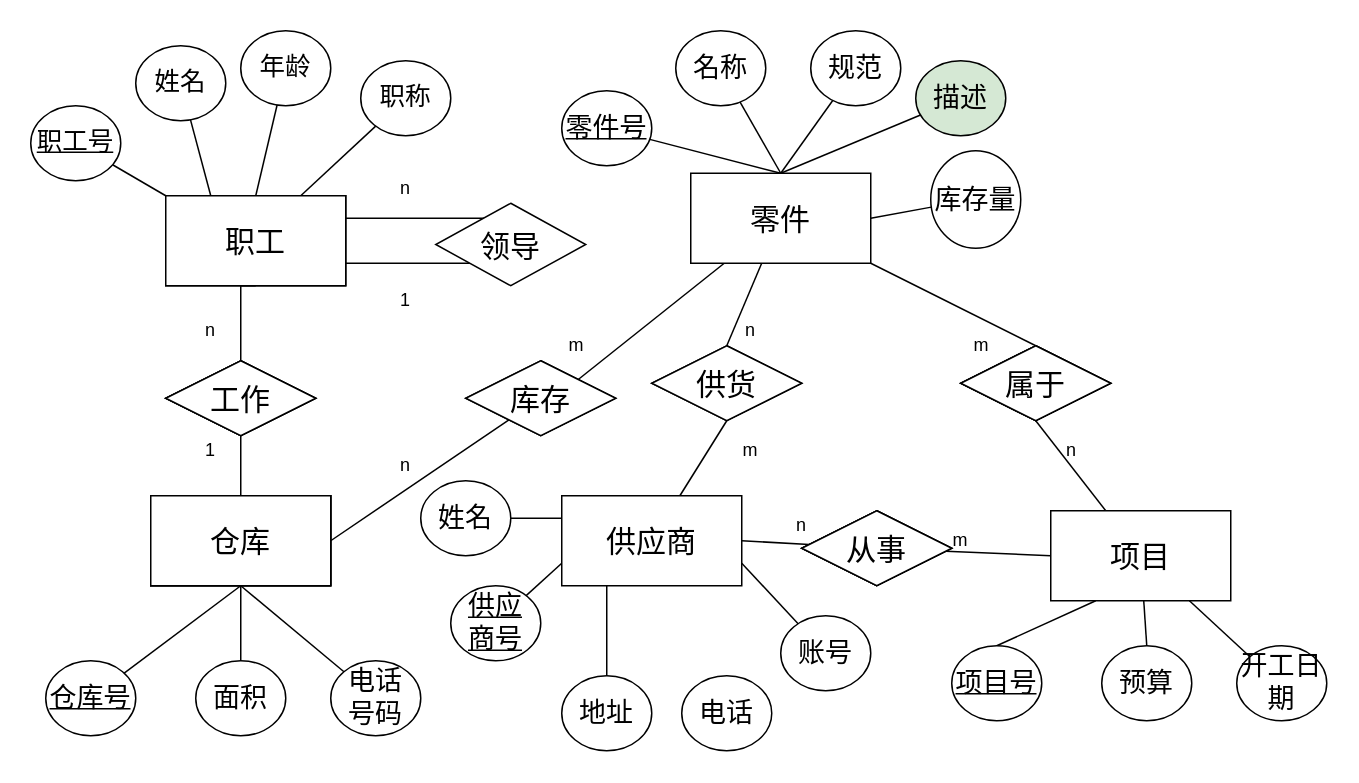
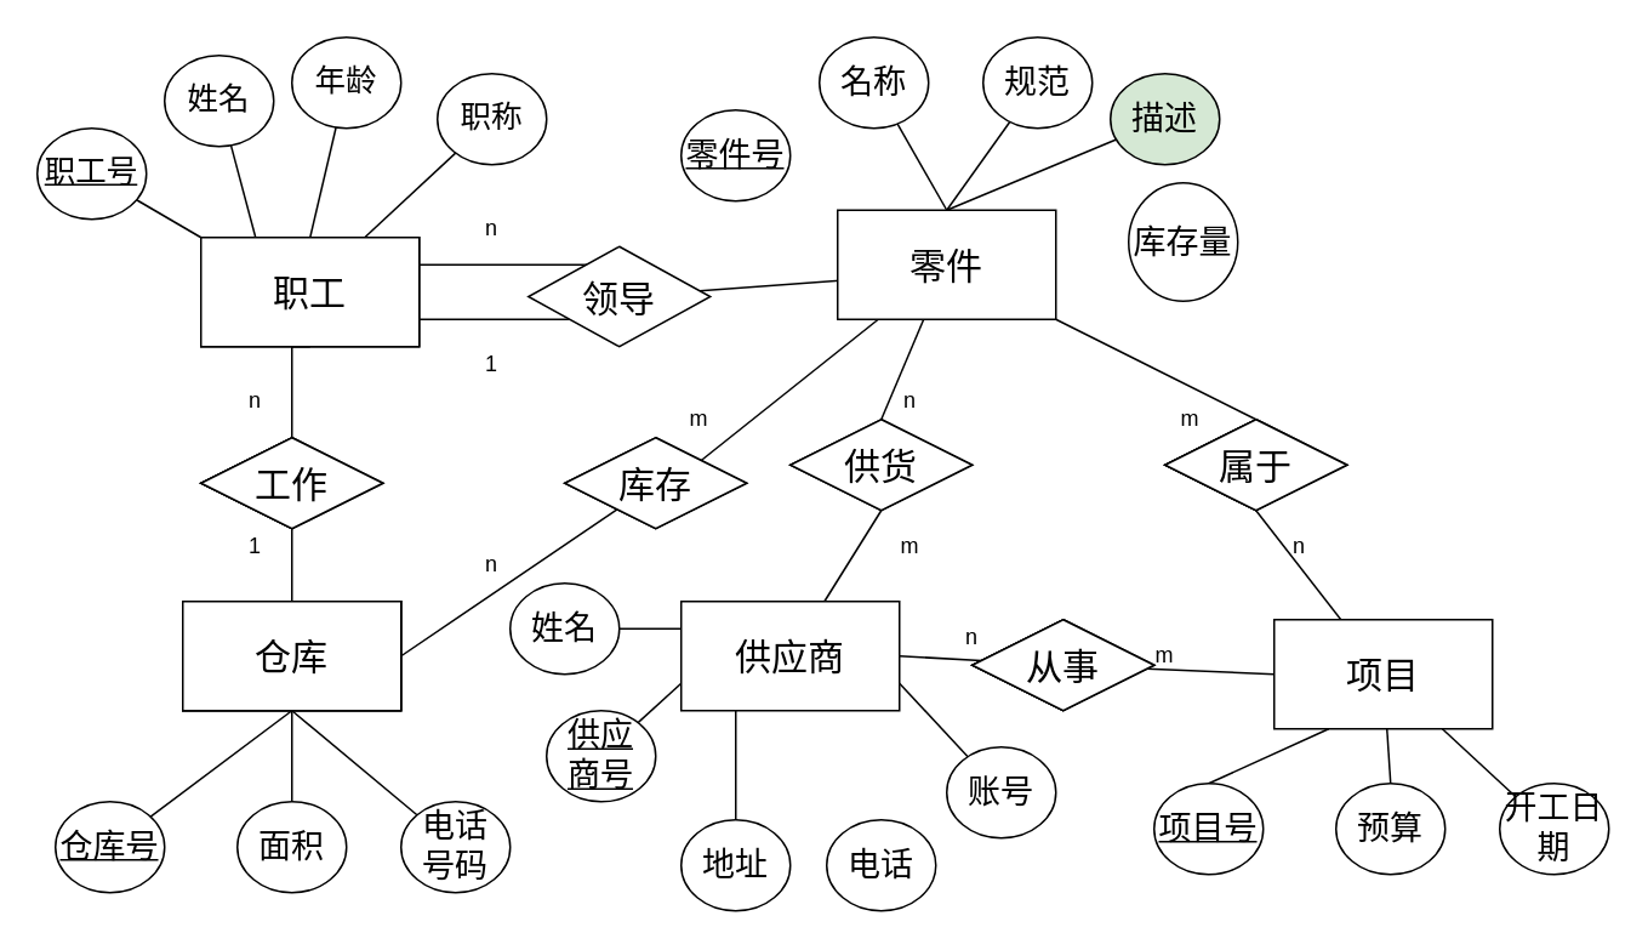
  <mxCell id="0" />
  <mxCell id="1" parent="0" />
  <mxCell id="2" style="edgeStyle=orthogonalEdgeStyle;rounded=0;orthogonalLoop=1;jettySize=auto;html=1;exitX=0.5;exitY=1;exitDx=0;exitDy=0;entryX=0.5;entryY=0;entryDx=0;entryDy=0;endArrow=none;endFill=0;" parent="1" source="9" target="16" edge="1"><mxGeometry relative="1" as="geometry"><Array as="points"><mxPoint x="160" y="190" /></Array></mxGeometry></mxCell>
  <mxCell id="3" style="edgeStyle=none;rounded=0;orthogonalLoop=1;jettySize=auto;html=1;exitX=0;exitY=0;exitDx=0;exitDy=0;endArrow=none;endFill=0;" parent="1" source="9" target="10" edge="1"><mxGeometry relative="1" as="geometry" /></mxCell>
  <mxCell id="4" style="edgeStyle=none;rounded=0;orthogonalLoop=1;jettySize=auto;html=1;exitX=0.25;exitY=0;exitDx=0;exitDy=0;endArrow=none;endFill=0;" parent="1" source="9" target="12" edge="1"><mxGeometry relative="1" as="geometry" /></mxCell>
  <mxCell id="5" style="edgeStyle=none;rounded=0;orthogonalLoop=1;jettySize=auto;html=1;exitX=0.5;exitY=0;exitDx=0;exitDy=0;endArrow=none;endFill=0;" parent="1" source="9" target="13" edge="1"><mxGeometry relative="1" as="geometry" /></mxCell>
  <mxCell id="6" style="edgeStyle=none;rounded=0;orthogonalLoop=1;jettySize=auto;html=1;exitX=0.75;exitY=0;exitDx=0;exitDy=0;endArrow=none;endFill=0;" parent="1" source="9" target="11" edge="1"><mxGeometry relative="1" as="geometry" /></mxCell>
  <mxCell id="7" style="edgeStyle=orthogonalEdgeStyle;rounded=0;orthogonalLoop=1;jettySize=auto;html=1;exitX=1;exitY=0.25;exitDx=0;exitDy=0;entryX=0.5;entryY=0;entryDx=0;entryDy=0;endArrow=none;endFill=0;" parent="1" source="9" target="14" edge="1"><mxGeometry relative="1" as="geometry"><Array as="points"><mxPoint x="340" y="145" /></Array></mxGeometry></mxCell>
  <mxCell id="8" style="edgeStyle=orthogonalEdgeStyle;rounded=0;orthogonalLoop=1;jettySize=auto;html=1;exitX=1;exitY=0.75;exitDx=0;exitDy=0;entryX=0.5;entryY=1;entryDx=0;entryDy=0;endArrow=none;endFill=0;" parent="1" source="9" target="14" edge="1"><mxGeometry relative="1" as="geometry"><Array as="points"><mxPoint x="340" y="175" /></Array></mxGeometry></mxCell>
  <mxCell id="9" value="职工" style="rounded=0;whiteSpace=wrap;html=1;" parent="1" vertex="1"><mxGeometry x="110" y="130" width="120" height="60" as="geometry" /></mxCell>
  <mxCell id="10" value="职工号" style="ellipse;whiteSpace=wrap;html=1;fontStyle=4;fontSize=17;" parent="1" vertex="1"><mxGeometry x="20" y="70" width="60" height="50" as="geometry" /></mxCell>
  <mxCell id="11" value="职称" style="ellipse;whiteSpace=wrap;html=1;fontSize=17;" parent="1" vertex="1"><mxGeometry x="240" y="40" width="60" height="50" as="geometry" /></mxCell>
  <mxCell id="12" value="姓名" style="ellipse;whiteSpace=wrap;html=1;fontSize=17;" parent="1" vertex="1"><mxGeometry x="90" y="30" width="60" height="50" as="geometry" /></mxCell>
  <mxCell id="13" value="年龄" style="ellipse;whiteSpace=wrap;html=1;fontSize=17;" parent="1" vertex="1"><mxGeometry x="160" y="20" width="60" height="50" as="geometry" /></mxCell>
  <mxCell id="14" value="领导" style="rhombus;whiteSpace=wrap;html=1;fontSize=20;" parent="1" vertex="1"><mxGeometry x="290" y="135" width="100" height="55" as="geometry" /></mxCell>
  <mxCell id="15" style="rounded=0;orthogonalLoop=1;jettySize=auto;html=1;exitX=0.5;exitY=1;exitDx=0;exitDy=0;entryX=0.5;entryY=0;entryDx=0;entryDy=0;endArrow=none;endFill=0;" parent="1" source="16" target="21" edge="1"><mxGeometry relative="1" as="geometry" /></mxCell>
  <mxCell id="16" value="工作" style="rhombus;whiteSpace=wrap;html=1;" parent="1" vertex="1"><mxGeometry x="110" y="240" width="100" height="50" as="geometry" /></mxCell>
  <mxCell id="17" style="rounded=0;orthogonalLoop=1;jettySize=auto;html=1;exitX=0.5;exitY=1;exitDx=0;exitDy=0;endArrow=none;endFill=0;" parent="1" source="21" target="22" edge="1"><mxGeometry relative="1" as="geometry" /></mxCell>
  <mxCell id="18" style="edgeStyle=none;rounded=0;orthogonalLoop=1;jettySize=auto;html=1;exitX=0.5;exitY=1;exitDx=0;exitDy=0;endArrow=none;endFill=0;" parent="1" source="21" target="23" edge="1"><mxGeometry relative="1" as="geometry" /></mxCell>
  <mxCell id="19" style="edgeStyle=none;rounded=0;orthogonalLoop=1;jettySize=auto;html=1;exitX=0.5;exitY=1;exitDx=0;exitDy=0;endArrow=none;endFill=0;" parent="1" source="21" target="24" edge="1"><mxGeometry relative="1" as="geometry" /></mxCell>
  <mxCell id="20" style="edgeStyle=none;rounded=0;orthogonalLoop=1;jettySize=auto;html=1;exitX=1;exitY=0.5;exitDx=0;exitDy=0;endArrow=none;endFill=0;" parent="1" source="21" target="26" edge="1"><mxGeometry relative="1" as="geometry" /></mxCell>
  <mxCell id="21" value="仓库" style="rounded=0;whiteSpace=wrap;html=1;" parent="1" vertex="1"><mxGeometry x="100" y="330" width="120" height="60" as="geometry" /></mxCell>
  <mxCell id="22" value="仓库号" style="ellipse;whiteSpace=wrap;html=1;fontStyle=4;fontSize=18;" parent="1" vertex="1"><mxGeometry x="30" y="440" width="60" height="50" as="geometry" /></mxCell>
  <mxCell id="23" value="面积" style="ellipse;whiteSpace=wrap;html=1;fontSize=18;" parent="1" vertex="1"><mxGeometry x="130" y="440" width="60" height="50" as="geometry" /></mxCell>
  <mxCell id="24" value="电话&lt;br&gt;号码" style="ellipse;whiteSpace=wrap;html=1;fontSize=18;" parent="1" vertex="1"><mxGeometry x="220" y="440" width="60" height="50" as="geometry" /></mxCell>
  <mxCell id="25" style="edgeStyle=none;rounded=0;orthogonalLoop=1;jettySize=auto;html=1;exitX=1;exitY=0;exitDx=0;exitDy=0;endArrow=none;endFill=0;" parent="1" source="26" target="33" edge="1"><mxGeometry relative="1" as="geometry" /></mxCell>
  <mxCell id="26" value="库存" style="rhombus;whiteSpace=wrap;html=1;" parent="1" vertex="1"><mxGeometry x="310" y="240" width="100" height="50" as="geometry" /></mxCell>
  <mxCell id="27" value="库存量" style="ellipse;whiteSpace=wrap;html=1;fontSize=18;" parent="1" vertex="1"><mxGeometry x="620" y="100" width="60" height="65" as="geometry" /></mxCell>
- <mxCell id="28" style="edgeStyle=none;rounded=0;orthogonalLoop=1;jettySize=auto;html=1;exitX=0.5;exitY=0;exitDx=0;exitDy=0;endArrow=none;endFill=0;" parent="1" source="33" target="34" edge="1"><mxGeometry relative="1" as="geometry" /></mxCell>
  <mxCell id="29" style="edgeStyle=none;rounded=0;orthogonalLoop=1;jettySize=auto;html=1;exitX=0.5;exitY=0;exitDx=0;exitDy=0;endArrow=none;endFill=0;" parent="1" source="33" target="35" edge="1"><mxGeometry relative="1" as="geometry" /></mxCell>
  <mxCell id="30" style="edgeStyle=none;rounded=0;orthogonalLoop=1;jettySize=auto;html=1;exitX=0.5;exitY=0;exitDx=0;exitDy=0;endArrow=none;endFill=0;" parent="1" source="33" target="36" edge="1"><mxGeometry relative="1" as="geometry" /></mxCell>
  <mxCell id="31" style="edgeStyle=none;rounded=0;orthogonalLoop=1;jettySize=auto;html=1;exitX=0.5;exitY=0;exitDx=0;exitDy=0;endArrow=none;endFill=0;" parent="1" source="33" target="37" edge="1"><mxGeometry relative="1" as="geometry" /></mxCell>
- <mxCell id="32" style="edgeStyle=none;rounded=0;orthogonalLoop=1;jettySize=auto;html=1;exitX=1;exitY=0.5;exitDx=0;exitDy=0;endArrow=none;endFill=0;" parent="1" source="33" target="27" edge="1"><mxGeometry relative="1" as="geometry" /></mxCell>
+ <mxCell id="32" style="edgeStyle=none;rounded=0;orthogonalLoop=1;jettySize=auto;html=1;exitX=1;exitY=0.5;exitDx=0;exitDy=0;endArrow=none;endFill=0;" parent="1" source="33" target="14" edge="1"><mxGeometry relative="1" as="geometry" /></mxCell>
  <mxCell id="33" value="零件" style="rounded=0;whiteSpace=wrap;html=1;fontSize=20;" parent="1" vertex="1"><mxGeometry x="460" y="115" width="120" height="60" as="geometry" /></mxCell>
  <mxCell id="34" value="零件号" style="ellipse;whiteSpace=wrap;html=1;fontStyle=4;fontSize=18;" parent="1" vertex="1"><mxGeometry x="374" y="60" width="60" height="50" as="geometry" /></mxCell>
  <mxCell id="35" value="名称" style="ellipse;whiteSpace=wrap;html=1;fontSize=18;" parent="1" vertex="1"><mxGeometry x="450" y="20" width="60" height="50" as="geometry" /></mxCell>
  <mxCell id="36" value="规范" style="ellipse;whiteSpace=wrap;html=1;fontSize=18;" parent="1" vertex="1"><mxGeometry x="540" y="20" width="60" height="50" as="geometry" /></mxCell>
  <mxCell id="37" value="描述" style="ellipse;whiteSpace=wrap;html=1;fontSize=18;fillColor=#d5e8d4;" parent="1" vertex="1"><mxGeometry x="610" y="40" width="60" height="50" as="geometry" /></mxCell>
  <mxCell id="38" style="edgeStyle=none;rounded=0;orthogonalLoop=1;jettySize=auto;html=1;exitX=0.5;exitY=0;exitDx=0;exitDy=0;endArrow=none;endFill=0;" parent="1" source="40" target="33" edge="1"><mxGeometry relative="1" as="geometry" /></mxCell>
  <mxCell id="39" style="edgeStyle=none;rounded=0;orthogonalLoop=1;jettySize=auto;html=1;exitX=0.5;exitY=1;exitDx=0;exitDy=0;endArrow=none;endFill=0;" parent="1" source="40" target="49" edge="1"><mxGeometry relative="1" as="geometry" /></mxCell>
  <mxCell id="40" value="供货" style="rhombus;whiteSpace=wrap;html=1;" parent="1" vertex="1"><mxGeometry x="434" y="230" width="100" height="50" as="geometry" /></mxCell>
  <mxCell id="41" style="edgeStyle=none;rounded=0;orthogonalLoop=1;jettySize=auto;html=1;exitX=0.5;exitY=0;exitDx=0;exitDy=0;endArrow=none;endFill=0;" parent="1" source="43" target="33" edge="1"><mxGeometry relative="1" as="geometry" /></mxCell>
  <mxCell id="42" style="edgeStyle=none;rounded=0;orthogonalLoop=1;jettySize=auto;html=1;exitX=0.5;exitY=1;exitDx=0;exitDy=0;endArrow=none;endFill=0;" parent="1" source="43" target="51" edge="1"><mxGeometry relative="1" as="geometry" /></mxCell>
  <mxCell id="43" value="属于" style="rhombus;whiteSpace=wrap;html=1;" parent="1" vertex="1"><mxGeometry x="640" y="230" width="100" height="50" as="geometry" /></mxCell>
  <mxCell id="44" style="edgeStyle=none;rounded=0;orthogonalLoop=1;jettySize=auto;html=1;exitX=1;exitY=0.5;exitDx=0;exitDy=0;endArrow=none;endFill=0;" parent="1" source="49" target="52" edge="1"><mxGeometry relative="1" as="geometry" /></mxCell>
  <mxCell id="45" style="edgeStyle=none;rounded=0;orthogonalLoop=1;jettySize=auto;html=1;exitX=0;exitY=0.25;exitDx=0;exitDy=0;endArrow=none;endFill=0;" parent="1" source="49" target="62" edge="1"><mxGeometry relative="1" as="geometry" /></mxCell>
  <mxCell id="46" style="edgeStyle=none;rounded=0;orthogonalLoop=1;jettySize=auto;html=1;exitX=0;exitY=0.75;exitDx=0;exitDy=0;endArrow=none;endFill=0;" parent="1" source="49" target="63" edge="1"><mxGeometry relative="1" as="geometry" /></mxCell>
  <mxCell id="47" style="edgeStyle=none;rounded=0;orthogonalLoop=1;jettySize=auto;html=1;exitX=0.25;exitY=1;exitDx=0;exitDy=0;endArrow=none;endFill=0;" parent="1" source="49" target="59" edge="1"><mxGeometry relative="1" as="geometry" /></mxCell>
  <mxCell id="48" style="edgeStyle=none;rounded=0;orthogonalLoop=1;jettySize=auto;html=1;exitX=1;exitY=0.75;exitDx=0;exitDy=0;endArrow=none;endFill=0;" parent="1" source="49" target="61" edge="1"><mxGeometry relative="1" as="geometry" /></mxCell>
  <mxCell id="49" value="供应商" style="rounded=0;whiteSpace=wrap;html=1;fontSize=20;" parent="1" vertex="1"><mxGeometry x="374" y="330" width="120" height="60" as="geometry" /></mxCell>
  <mxCell id="50" style="edgeStyle=none;rounded=0;orthogonalLoop=1;jettySize=auto;html=1;exitX=0;exitY=0.5;exitDx=0;exitDy=0;endArrow=none;endFill=0;" parent="1" source="51" target="52" edge="1"><mxGeometry relative="1" as="geometry" /></mxCell>
  <mxCell id="51" value="项目" style="rounded=0;whiteSpace=wrap;html=1;fontSize=20;" parent="1" vertex="1"><mxGeometry x="700" y="340" width="120" height="60" as="geometry" /></mxCell>
  <mxCell id="52" value="从事" style="rhombus;whiteSpace=wrap;html=1;" parent="1" vertex="1"><mxGeometry x="534" y="340" width="100" height="50" as="geometry" /></mxCell>
  <mxCell id="53" style="edgeStyle=none;rounded=0;orthogonalLoop=1;jettySize=auto;html=1;exitX=0.5;exitY=0;exitDx=0;exitDy=0;entryX=0.25;entryY=1;entryDx=0;entryDy=0;endArrow=none;endFill=0;" parent="1" source="54" target="51" edge="1"><mxGeometry relative="1" as="geometry" /></mxCell>
  <mxCell id="54" value="项目号" style="ellipse;whiteSpace=wrap;html=1;fontStyle=4;fontSize=18;" parent="1" vertex="1"><mxGeometry x="634" y="430" width="60" height="50" as="geometry" /></mxCell>
  <mxCell id="55" style="edgeStyle=none;rounded=0;orthogonalLoop=1;jettySize=auto;html=1;exitX=0.5;exitY=0;exitDx=0;exitDy=0;endArrow=none;endFill=0;" parent="1" source="56" target="51" edge="1"><mxGeometry relative="1" as="geometry" /></mxCell>
  <mxCell id="56" value="预算" style="ellipse;whiteSpace=wrap;html=1;fontSize=18;" parent="1" vertex="1"><mxGeometry x="734" y="430" width="60" height="50" as="geometry" /></mxCell>
  <mxCell id="57" style="edgeStyle=none;rounded=0;orthogonalLoop=1;jettySize=auto;html=1;exitX=0;exitY=0;exitDx=0;exitDy=0;endArrow=none;endFill=0;" parent="1" source="58" target="51" edge="1"><mxGeometry relative="1" as="geometry" /></mxCell>
  <mxCell id="58" value="开工日期" style="ellipse;whiteSpace=wrap;html=1;fontSize=18;" parent="1" vertex="1"><mxGeometry x="824" y="430" width="60" height="50" as="geometry" /></mxCell>
  <mxCell id="59" value="地址" style="ellipse;whiteSpace=wrap;html=1;fontSize=18;" parent="1" vertex="1"><mxGeometry x="374" y="450" width="60" height="50" as="geometry" /></mxCell>
  <mxCell id="60" value="电话" style="ellipse;whiteSpace=wrap;html=1;fontSize=18;" parent="1" vertex="1"><mxGeometry x="454" y="450" width="60" height="50" as="geometry" /></mxCell>
  <mxCell id="61" value="账号" style="ellipse;whiteSpace=wrap;html=1;fontSize=18;" parent="1" vertex="1"><mxGeometry x="520" y="410" width="60" height="50" as="geometry" /></mxCell>
  <mxCell id="62" value="姓名" style="ellipse;whiteSpace=wrap;html=1;fontSize=18;" parent="1" vertex="1"><mxGeometry x="280" y="320" width="60" height="50" as="geometry" /></mxCell>
  <mxCell id="63" value="供应&lt;br&gt;商号" style="ellipse;whiteSpace=wrap;html=1;fontStyle=4;fontSize=18;" parent="1" vertex="1"><mxGeometry x="300" y="390" width="60" height="50" as="geometry" /></mxCell>
  <mxCell id="64" value="n" style="text;html=1;strokeColor=none;fillColor=none;align=center;verticalAlign=middle;whiteSpace=wrap;rounded=0;" parent="1" vertex="1"><mxGeometry x="120" y="210" width="40" height="20" as="geometry" /></mxCell>
  <mxCell id="65" value="1" style="text;html=1;strokeColor=none;fillColor=none;align=center;verticalAlign=middle;whiteSpace=wrap;rounded=0;" parent="1" vertex="1"><mxGeometry x="120" y="290" width="40" height="20" as="geometry" /></mxCell>
  <mxCell id="66" value="n" style="text;html=1;strokeColor=none;fillColor=none;align=center;verticalAlign=middle;whiteSpace=wrap;rounded=0;" parent="1" vertex="1"><mxGeometry x="250" y="115" width="40" height="20" as="geometry" /></mxCell>
  <mxCell id="67" value="1" style="text;html=1;strokeColor=none;fillColor=none;align=center;verticalAlign=middle;whiteSpace=wrap;rounded=0;" parent="1" vertex="1"><mxGeometry x="250" y="190" width="40" height="20" as="geometry" /></mxCell>
  <mxCell id="68" value="n" style="text;html=1;strokeColor=none;fillColor=none;align=center;verticalAlign=middle;whiteSpace=wrap;rounded=0;" parent="1" vertex="1"><mxGeometry x="250" y="300" width="40" height="20" as="geometry" /></mxCell>
  <mxCell id="69" value="m" style="text;html=1;strokeColor=none;fillColor=none;align=center;verticalAlign=middle;whiteSpace=wrap;rounded=0;" parent="1" vertex="1"><mxGeometry x="364" y="220" width="40" height="20" as="geometry" /></mxCell>
  <mxCell id="70" value="n" style="text;html=1;strokeColor=none;fillColor=none;align=center;verticalAlign=middle;whiteSpace=wrap;rounded=0;" parent="1" vertex="1"><mxGeometry x="480" y="210" width="40" height="20" as="geometry" /></mxCell>
  <mxCell id="71" value="m" style="text;html=1;strokeColor=none;fillColor=none;align=center;verticalAlign=middle;whiteSpace=wrap;rounded=0;" parent="1" vertex="1"><mxGeometry x="480" y="290" width="40" height="20" as="geometry" /></mxCell>
  <mxCell id="72" value="n" style="text;html=1;strokeColor=none;fillColor=none;align=center;verticalAlign=middle;whiteSpace=wrap;rounded=0;" parent="1" vertex="1"><mxGeometry x="514" y="340" width="40" height="20" as="geometry" /></mxCell>
  <mxCell id="73" value="m" style="text;html=1;strokeColor=none;fillColor=none;align=center;verticalAlign=middle;whiteSpace=wrap;rounded=0;" parent="1" vertex="1"><mxGeometry x="620" y="350" width="40" height="20" as="geometry" /></mxCell>
  <mxCell id="74" value="m" style="text;html=1;strokeColor=none;fillColor=none;align=center;verticalAlign=middle;whiteSpace=wrap;rounded=0;" parent="1" vertex="1"><mxGeometry x="634" y="220" width="40" height="20" as="geometry" /></mxCell>
  <mxCell id="75" value="n" style="text;html=1;strokeColor=none;fillColor=none;align=center;verticalAlign=middle;whiteSpace=wrap;rounded=0;" parent="1" vertex="1"><mxGeometry x="694" y="290" width="40" height="20" as="geometry" /></mxCell>
  <mxCell id="76" value="库存" style="rhombus;whiteSpace=wrap;html=1;fontSize=20;" parent="1" vertex="1"><mxGeometry x="310" y="240" width="100" height="50" as="geometry" /></mxCell>
  <mxCell id="77" value="工作" style="rhombus;whiteSpace=wrap;html=1;" parent="1" vertex="1"><mxGeometry x="110" y="240" width="100" height="50" as="geometry" /></mxCell>
  <mxCell id="78" value="仓库" style="rounded=0;whiteSpace=wrap;html=1;fontSize=17;" parent="1" vertex="1"><mxGeometry x="100" y="330" width="120" height="60" as="geometry" /></mxCell>
  <mxCell id="79" value="属于" style="rhombus;whiteSpace=wrap;html=1;" parent="1" vertex="1"><mxGeometry x="640" y="230" width="100" height="50" as="geometry" /></mxCell>
  <mxCell id="80" value="从事" style="rhombus;whiteSpace=wrap;html=1;" parent="1" vertex="1"><mxGeometry x="534" y="340" width="100" height="50" as="geometry" /></mxCell>
  <mxCell id="81" value="从事" style="rhombus;whiteSpace=wrap;html=1;fontSize=20;" parent="1" vertex="1"><mxGeometry x="534" y="340" width="100" height="50" as="geometry" /></mxCell>
  <mxCell id="82" value="属于" style="rhombus;whiteSpace=wrap;html=1;fontSize=20;" parent="1" vertex="1"><mxGeometry x="640" y="230" width="100" height="50" as="geometry" /></mxCell>
  <mxCell id="83" value="职工" style="rounded=0;whiteSpace=wrap;html=1;fontSize=20;align=center;" parent="1" vertex="1"><mxGeometry x="110" y="130" width="120" height="60" as="geometry" /></mxCell>
  <mxCell id="84" value="仓库" style="rounded=0;whiteSpace=wrap;html=1;fontSize=20;align=center;" parent="1" vertex="1"><mxGeometry x="100" y="330" width="120" height="60" as="geometry" /></mxCell>
  <mxCell id="85" value="工作" style="rhombus;whiteSpace=wrap;html=1;fontSize=20;align=center;" parent="1" vertex="1"><mxGeometry x="110" y="240" width="100" height="50" as="geometry" /></mxCell>
  <mxCell id="86" value="供货" style="rhombus;whiteSpace=wrap;html=1;fontSize=20;" parent="1" vertex="1"><mxGeometry x="434" y="230" width="100" height="50" as="geometry" /></mxCell>
